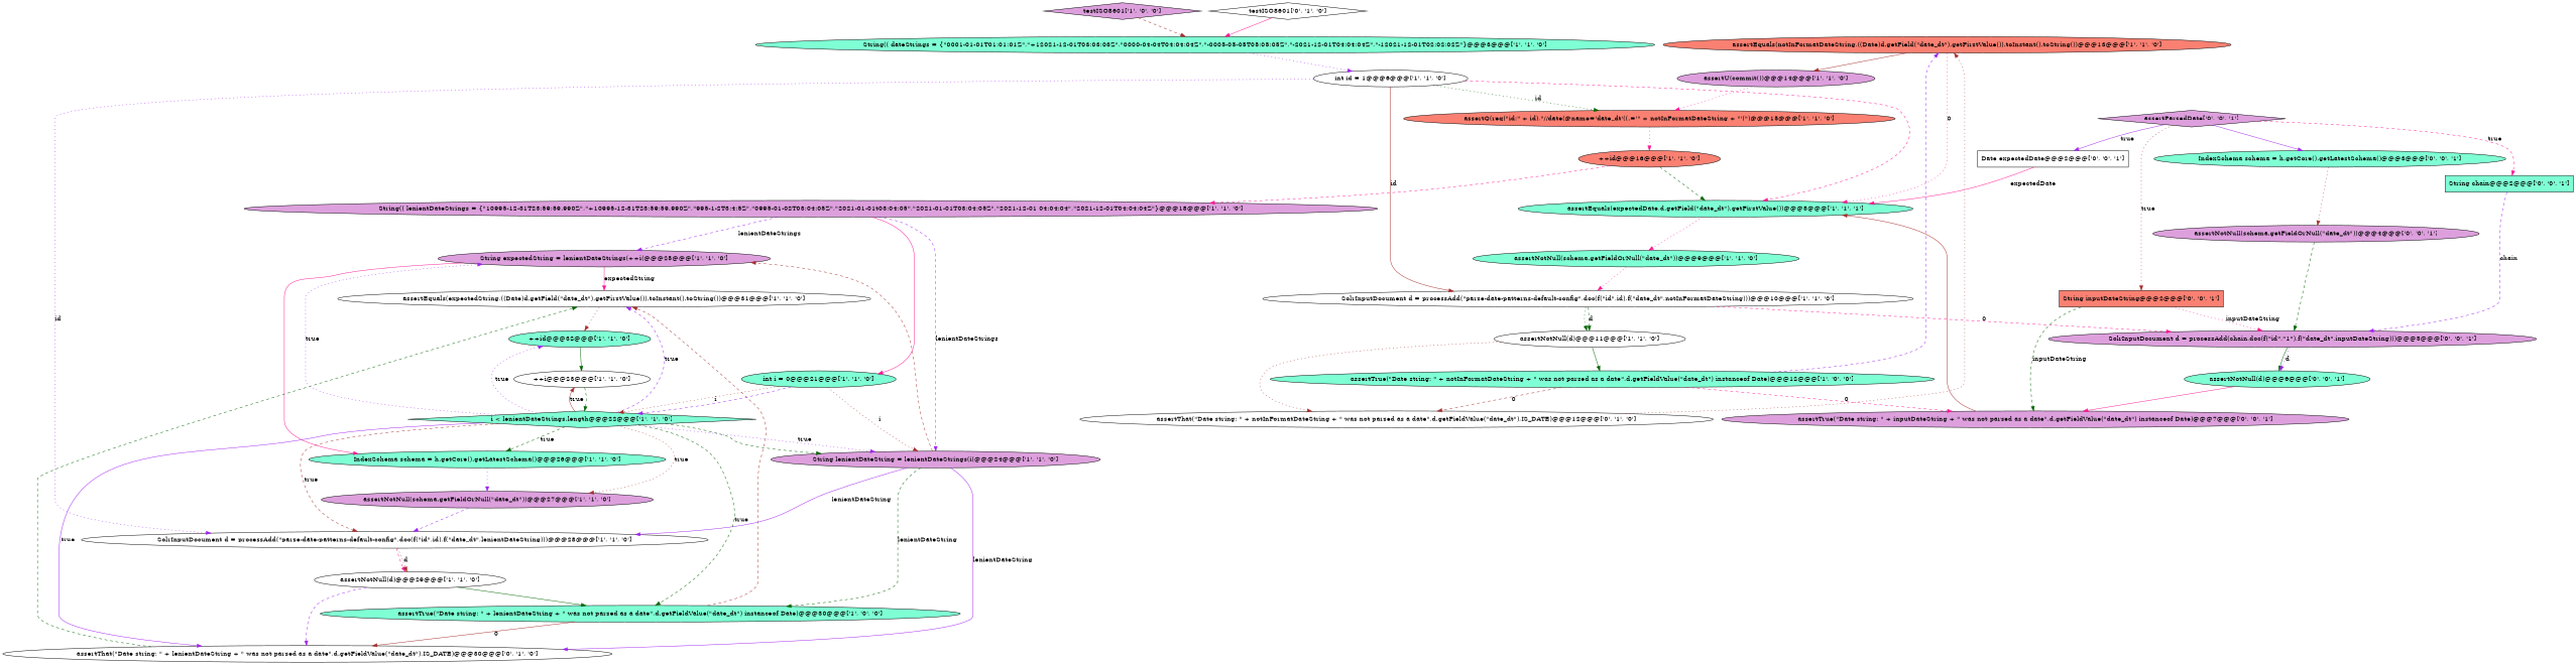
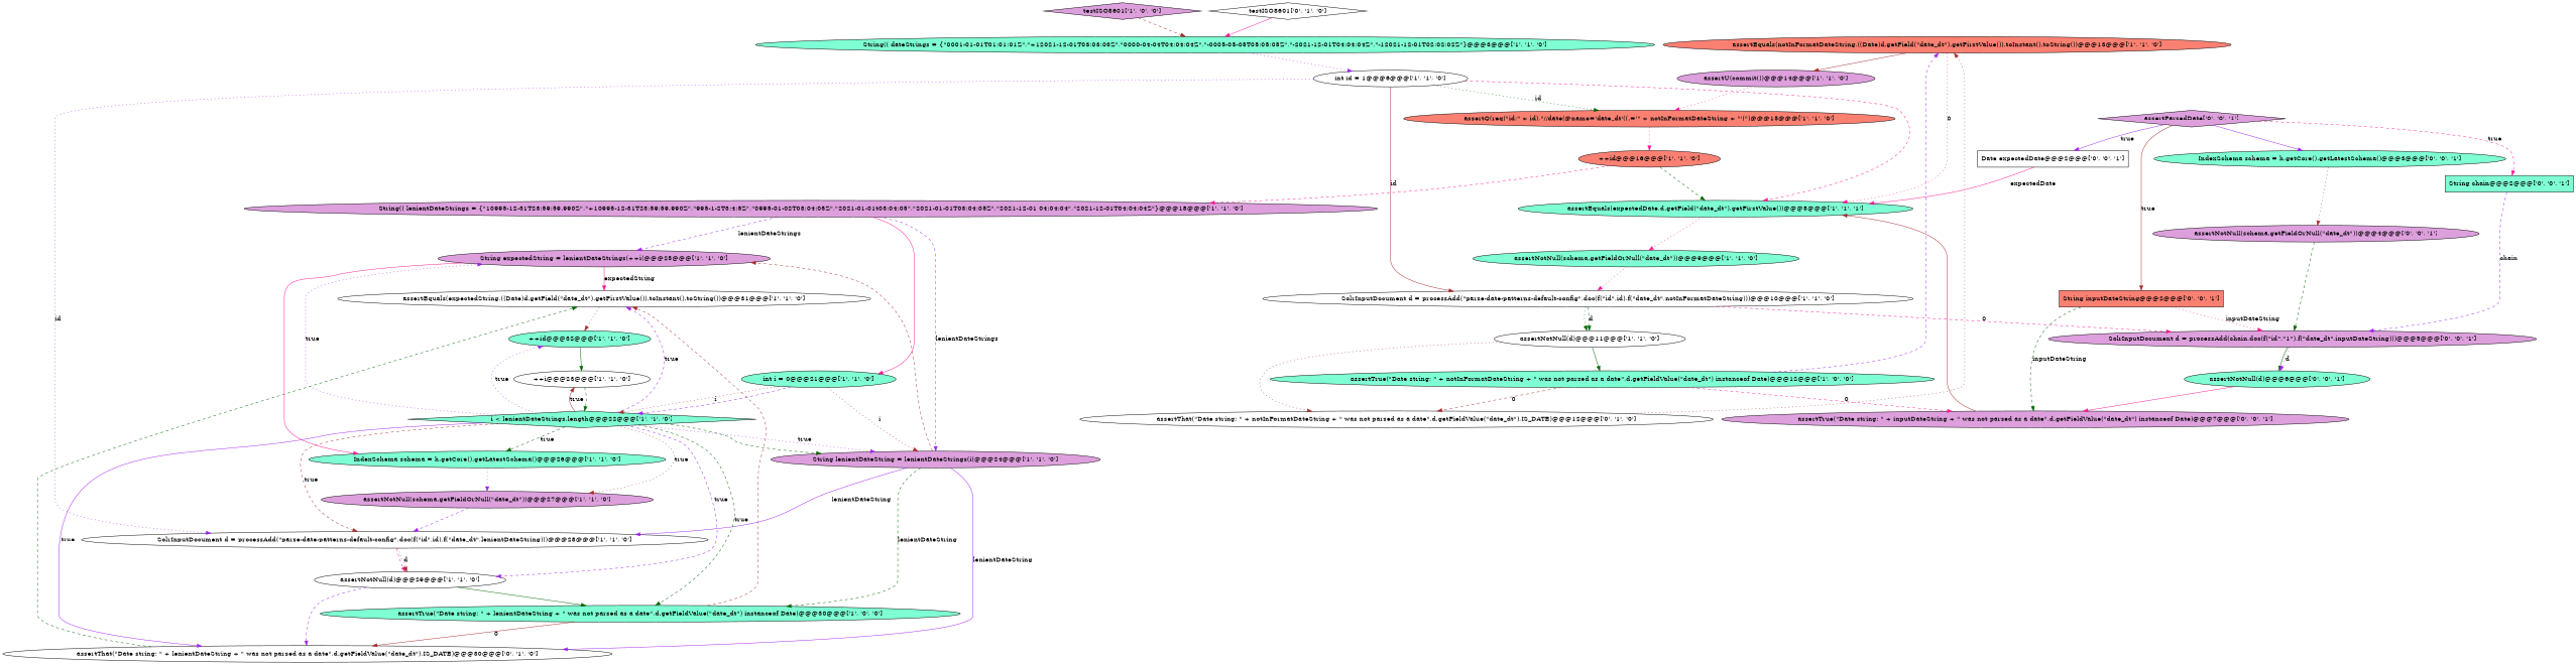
  digraph {
    node [fillcolor=aquamarine shape=ellipse style=filled]
    edge [color=purple style=dashed]
    n1 [fillcolor=salmon label="assertEquals(notInFormatDateString,((Date)d.getField(\"date_dt\").getFirstValue()).toInstant().toString())@@@13@@@['1', '1', '0']"]
    n2 [label="assertEquals(expectedDate,d.getField(\"date_dt\").getFirstValue())@@@8@@@['1', '1', '1']"]
    n3 [fillcolor=plum label="assertU(commit())@@@14@@@['1', '1', '0']"]
    n4 [label="assertNotNull(schema.getFieldOrNull(\"date_dt\"))@@@9@@@['1', '1', '0']"]
    n5 [fillcolor=salmon label="assertQ(req(\"id:\" + id),\"//date(@name='date_dt'((.='\" + notInFormatDateString + \"'(\")@@@15@@@['1', '1', '0']"]
    n6 [fillcolor=plum label="SolrInputDocument d = processAdd(chain,doc(f(\"id\",\"1\"),f(\"date_dt\",inputDateString)))@@@5@@@['0', '0', '1']"]
    n7 [label="assertNotNull(d)@@@6@@@['0', '0', '1']"]
    n8 [fillcolor=plum label="assertTrue(\"Date string: \" + inputDateString + \" was not parsed as a date\",d.getFieldValue(\"date_dt\") instanceof Date)@@@7@@@['0', '0', '1']"]
    n9 [label="String(( dateStrings = {\"0001-01-01T01:01:01Z\",\"+12021-12-01T03:03:03Z\",\"0000-04-04T04:04:04Z\",\"-0005-05-05T05:05:05Z\",\"-2021-12-01T04:04:04Z\",\"-12021-12-01T02:02:02Z\"}@@@3@@@['1', '1', '0']"]
    n10 [fillcolor=white label="int id = 1@@@6@@@['1', '1', '0']"]
    n11 [fillcolor=white label="SolrInputDocument d = processAdd(\"parse-date-patterns-default-config\",doc(f(\"id\",id),f(\"date_dt\",notInFormatDateString)))@@@10@@@['1', '1', '0']"]
    n12 [fillcolor=white label="SolrInputDocument d = processAdd(\"parse-date-patterns-default-config\",doc(f(\"id\",id),f(\"date_dt\",lenientDateString)))@@@28@@@['1', '1', '0']"]
    n13 [fillcolor=plum label="testISO8601['1', '0', '0']" shape=diamond]
    n14 [fillcolor=white label="assertEquals(expectedString,((Date)d.getField(\"date_dt\").getFirstValue()).toInstant().toString())@@@31@@@['1', '1', '0']"]
    n15 [label="++id@@@32@@@['1', '1', '0']"]
    n16 [fillcolor=white label="++i@@@23@@@['1', '1', '0']"]
    n17 [label="String chain@@@2@@@['0', '0', '1']" shape=box]
    n18 [fillcolor=white label="assertNotNull(d)@@@29@@@['1', '1', '0']"]
    n19 [label="assertTrue(\"Date string: \" + lenientDateString + \" was not parsed as a date\",d.getFieldValue(\"date_dt\") instanceof Date)@@@30@@@['1', '0', '0']"]
    n20 [fillcolor=white label="assertThat(\"Date string: \" + lenientDateString + \" was not parsed as a date\",d.getFieldValue(\"date_dt\"),IS_DATE)@@@30@@@['0', '1', '0']"]
    n21 [fillcolor=salmon label="String inputDateString@@@2@@@['0', '0', '1']" shape=box]
    n22 [fillcolor=plum label="String expectedString = lenientDateStrings(++i(@@@25@@@['1', '1', '0']"]
    n23 [label="IndexSchema schema = h.getCore().getLatestSchema()@@@26@@@['1', '1', '0']"]
    n24 [fillcolor=plum label="assertNotNull(schema.getFieldOrNull(\"date_dt\"))@@@27@@@['1', '1', '0']"]
    n25 [fillcolor=white label="assertNotNull(d)@@@11@@@['1', '1', '0']"]
    n26 [fillcolor=plum label="String lenientDateString = lenientDateStrings(i(@@@24@@@['1', '1', '0']"]
    n27 [label="i < lenientDateStrings.length@@@22@@@['1', '1', '0']" shape=diamond]
    n28 [fillcolor=salmon label="++id@@@16@@@['1', '1', '0']"]
    n29 [fillcolor=plum label="String(( lenientDateStrings = {\"10995-12-31T23:59:59.990Z\",\"+10995-12-31T23:59:59.990Z\",\"995-1-2T3:4:5Z\",\"0995-01-02T03:04:05Z\",\"2021-01-01t03:04:05\",\"2021-01-01T03:04:05Z\",\"2021-12-01 04:04:04\",\"2021-12-01T04:04:04Z\"}@@@18@@@['1', '1', '0']"]
    n30 [label="int i = 0@@@21@@@['1', '1', '0']"]
    n31 [fillcolor=white label="assertThat(\"Date string: \" + notInFormatDateString + \" was not parsed as a date\",d.getFieldValue(\"date_dt\"),IS_DATE)@@@12@@@['0', '1', '0']"]
    n32 [label="assertTrue(\"Date string: \" + notInFormatDateString + \" was not parsed as a date\",d.getFieldValue(\"date_dt\") instanceof Date)@@@12@@@['1', '0', '0']"]
    n33 [fillcolor=plum label="assertParsedDate['0', '0', '1']" shape=diamond]
    n34 [label="IndexSchema schema = h.getCore().getLatestSchema()@@@3@@@['0', '0', '1']"]
    n35 [fillcolor=white label="Date expectedDate@@@2@@@['0', '0', '1']" shape=box]
    n36 [fillcolor=plum label="assertNotNull(schema.getFieldOrNull(\"date_dt\"))@@@4@@@['0', '0', '1']"]
    n37 [fillcolor=white label="testISO8601['0', '1', '0']" shape=diamond]
    n1 -> n2 [color=deeppink label=0 style=dotted]
    n1 -> n3 [color=brown style=solid]
    n2 -> n4 [color=deeppink style=dotted]
    n3 -> n5 [color=deeppink style=dotted]
    n4 -> n11 [color=deeppink style=dotted]
    n5 -> n28 [color=deeppink style=dotted]
    n6 -> n7 [color=darkgreen style=solid]
    n6 -> n7 [label=d style=dotted]
    n7 -> n8 [color=deeppink style=solid]
    n8 -> n2 [color=brown style=solid]
    n9 -> n10 [style=dotted]
    n10 -> n2 [color=deeppink]
    n10 -> n5 [color=darkgreen label=id style=dotted]
    n10 -> n11 [color=brown label=id style=solid]
    n10 -> n12 [label=id style=dotted]
    n11 -> n6 [color=deeppink label=0]
    n11 -> n25 [color=darkgreen style=dotted]
    n11 -> n25 [color=darkgreen label=d]
    n12 -> n18 [color=deeppink]
    n12 -> n18 [color=brown label=d style=dotted]
    n13 -> n9 [color=brown]
    n14 -> n15 [color=brown style=dotted]
    n15 -> n16 [color=darkgreen style=solid]
    n16 -> n27 [color=darkgreen]
    n17 -> n6 [label=chain]
    n18 -> n19 [color=darkgreen style=solid]
    n18 -> n20
    n19 -> n14 [color=brown]
    n19 -> n20 [color=brown label=0 style=solid]
    n20 -> n14 [color=darkgreen]
    n21 -> n6 [color=deeppink label=inputDateString style=dotted]
    n21 -> n8 [color=darkgreen label=inputDateString]
    n22 -> n14 [color=deeppink label=expectedString style=solid]
    n22 -> n23 [color=deeppink style=solid]
    n23 -> n24 [style=dotted]
    n24 -> n12
    n25 -> n31 [color=brown style=dotted]
    n25 -> n32 [color=darkgreen style=solid]
    n26 -> n12 [label=lenientDateString style=solid]
    n26 -> n19 [color=darkgreen label=lenientDateString]
    n26 -> n20 [label=lenientDateString style=solid]
    n26 -> n22 [color=brown]
    n27 -> n12 [color=brown label=true]
    n27 -> n14 [label=true]
    n27 -> n15 [label=true style=dotted]
    n27 -> n16 [color=brown label=true style=solid]
+   n27 -> n18 [label=true]
    n27 -> n19 [color=darkgreen label=true]
    n27 -> n20 [label=true style=solid]
    n27 -> n22 [label=true style=dotted]
    n27 -> n23 [color=darkgreen label=true]
    n27 -> n24 [color=brown label=true style=dotted]
    n27 -> n26 [color=darkgreen]
    n27 -> n26 [label=true style=dotted]
    n28 -> n2 [color=darkgreen]
    n28 -> n29 [color=deeppink]
    n29 -> n22 [label=lenientDateStrings]
    n29 -> n26 [label=lenientDateStrings]
    n29 -> n30 [color=deeppink style=solid]
    n30 -> n26 [color=brown label=i style=dotted]
    n30 -> n27 [color=brown label=i style=dotted]
    n30 -> n27
    n31 -> n1 [color=brown style=dotted]
    n32 -> n1
    n32 -> n8 [color=deeppink label=0]
    n32 -> n31 [color=brown label=0]
    n33 -> n17 [color=deeppink label=true]
-   n33 -> n21 [color=brown label=true style=dotted]
+   n33 -> n21 [color=brown label=true style=solid]
    n33 -> n34 [style=solid]
    n33 -> n35 [label=true style=solid]
    n34 -> n36 [color=brown style=dotted]
    n35 -> n2 [color=deeppink label=expectedDate style=solid]
    n36 -> n6 [color=darkgreen]
    n37 -> n9 [color=deeppink style=solid]
  }
